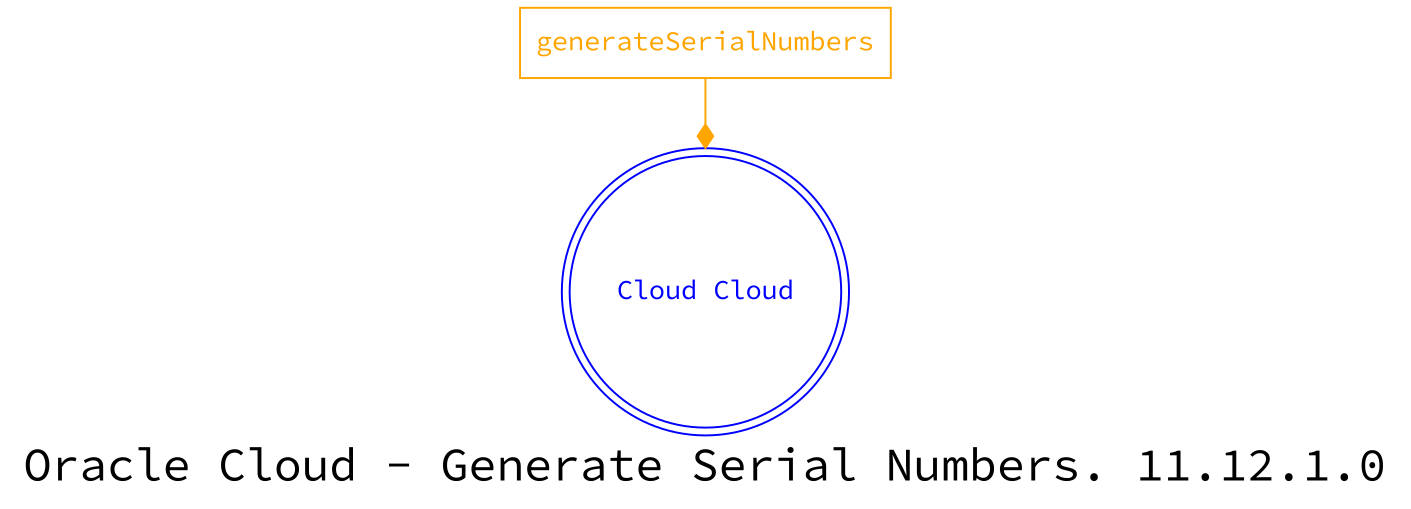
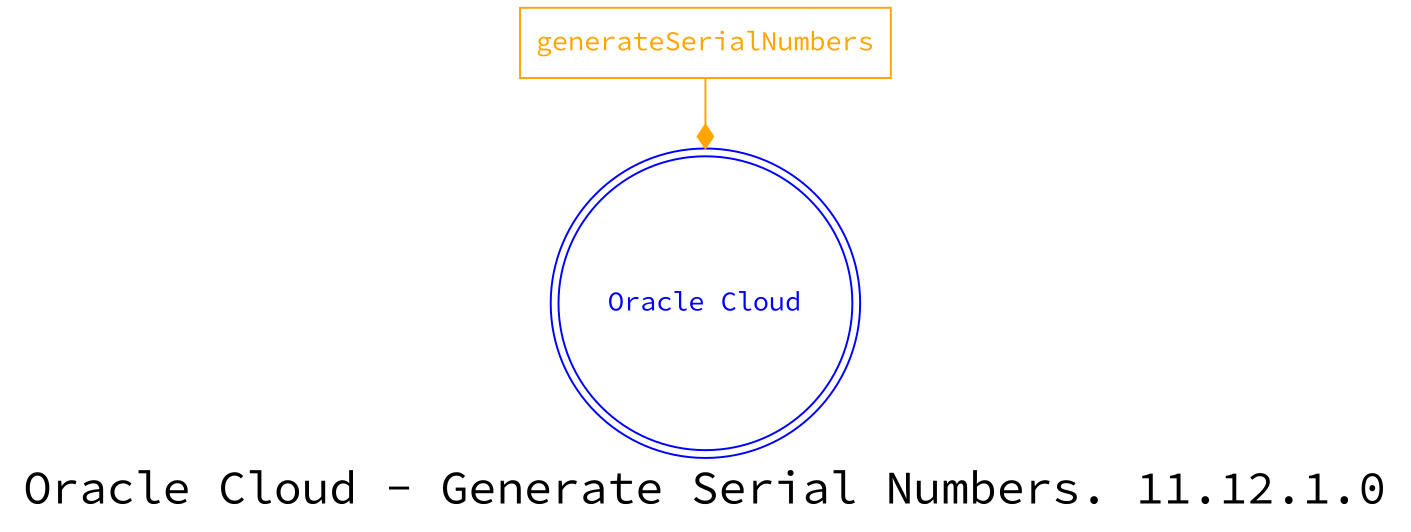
  digraph {
    fontsize=24
    label="Oracle Cloud - Generate Serial Numbers. 11.12.1.0"
    splines=true
    fontname="Source Code Pro"
    node [fontname="Source Code Pro"]
-   "Oracle Cloud" [color=blue fontcolor=blue shape=doublecircle label="Cloud Cloud"]
+   "Oracle Cloud" [color=blue fontcolor=blue shape=doublecircle]
    generateSerialNumbers [color=orange fontcolor=orange shape=box]
    generateSerialNumbers -> "Oracle Cloud" [arrowhead=diamond arrowtail=none color=orange fontcolor=orange fontname="Source Code Pro"]
  }
